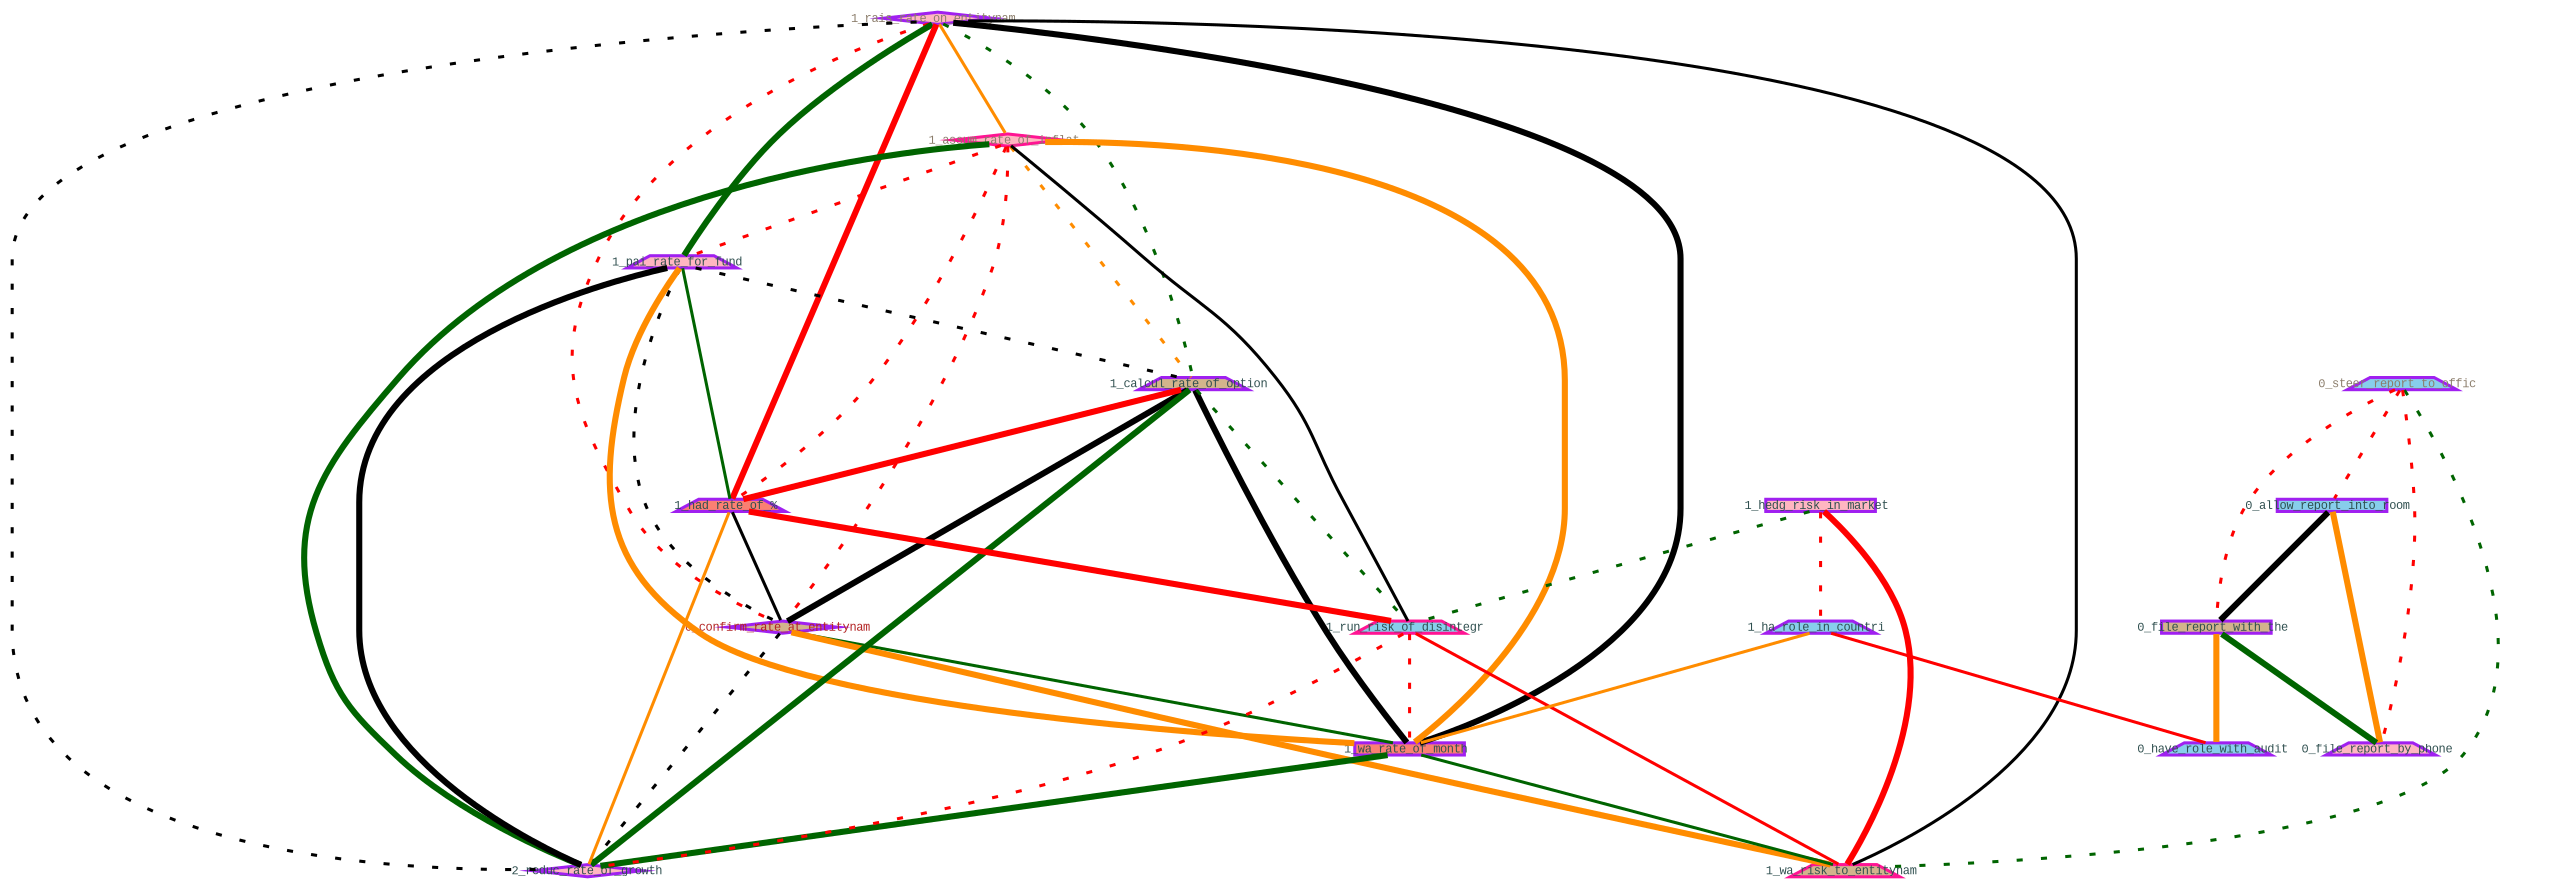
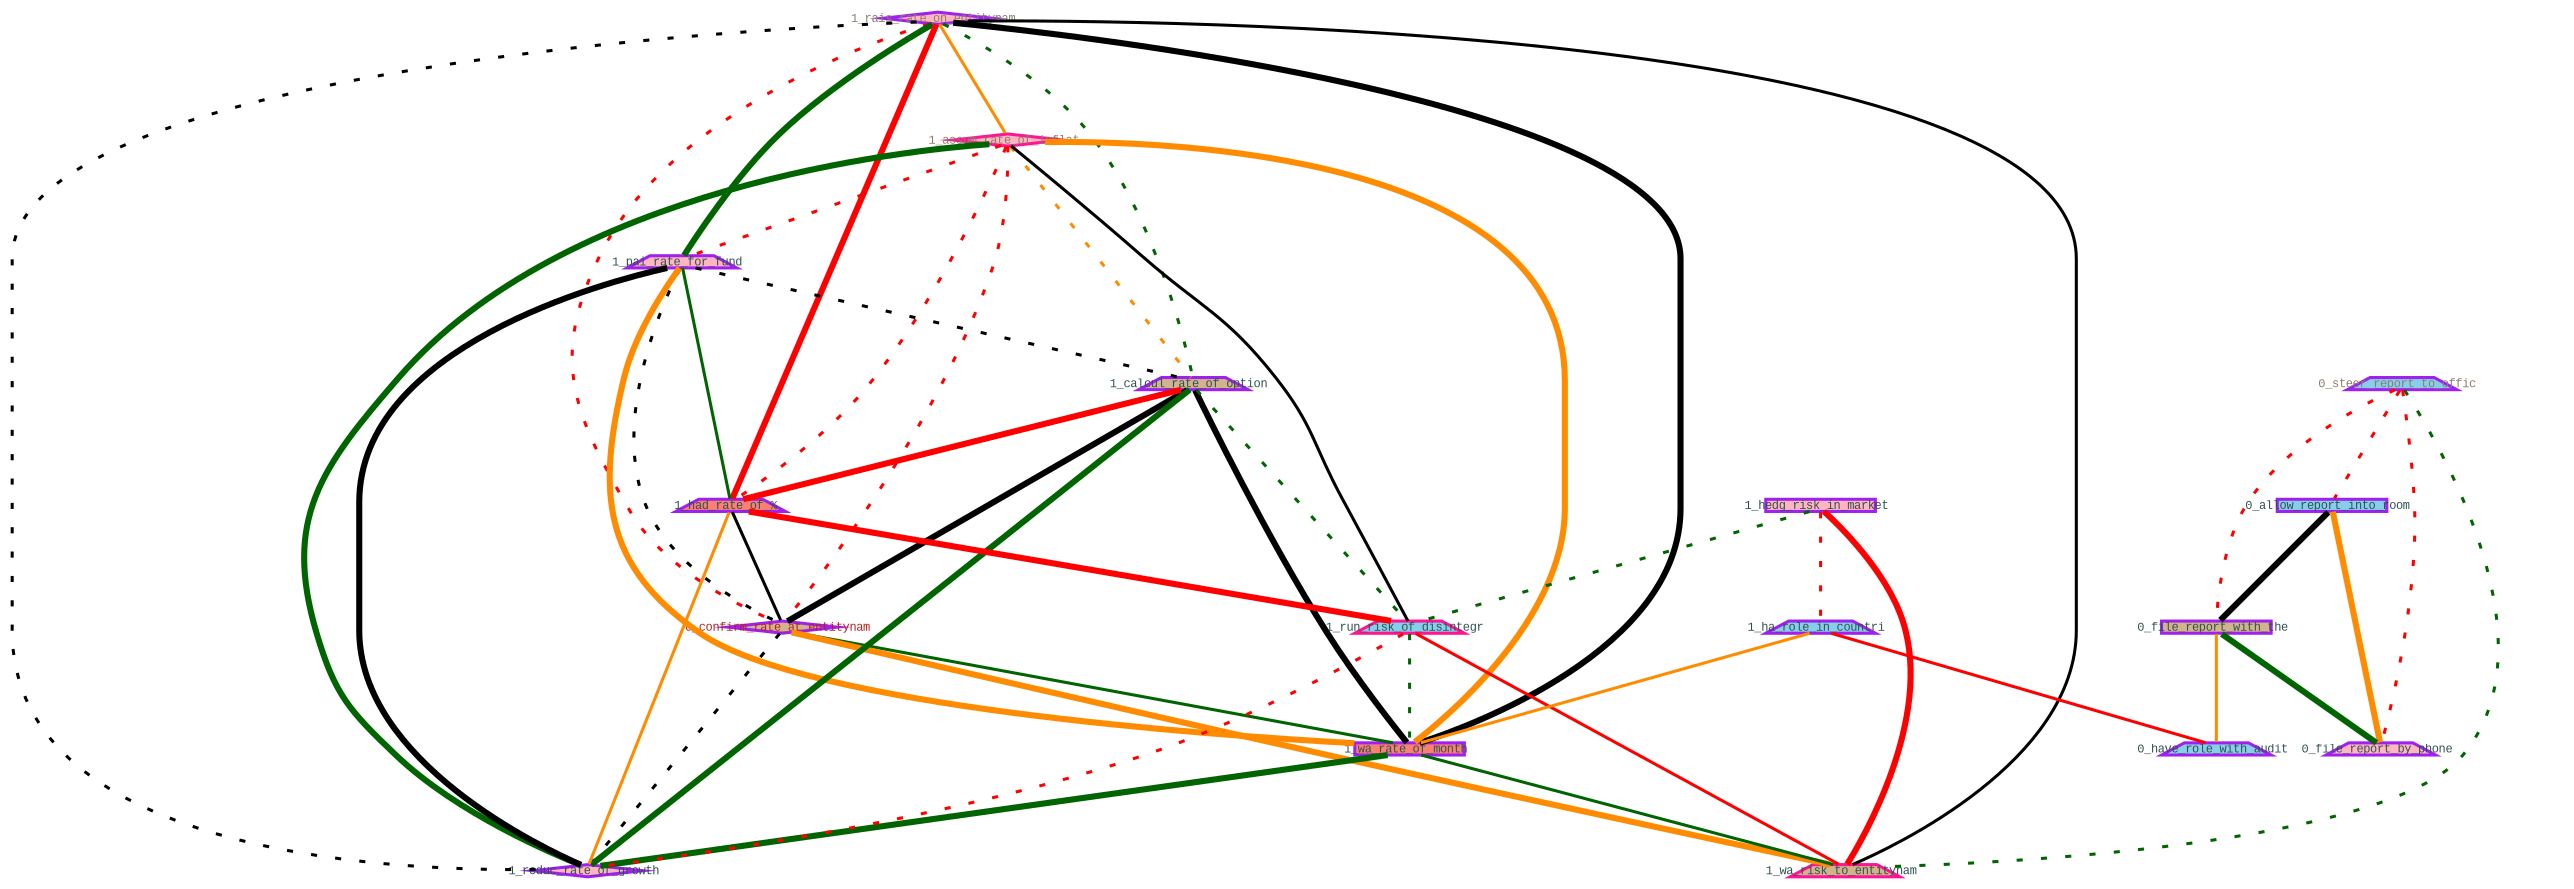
  graph {
    fontname="Liberation Mono"
    node [color=purple fillcolor=lightpink fixedsize=true fontcolor="#2f4f4f" fontname="Liberation Mono" fontsize=4 shape=trapezium style=filled]
    edge [color=red fontname="Liberation Mono" style=dotted w=1]
    "1_rais_rate_on_entitynam " [fontcolor="#8b7d6b" height=.06 shape=diamond width=.5]
    "1_assum_rate_of_inflat " [color=deeppink fontcolor="#8b7d6b" height=.06 shape=diamond width=.5]
    "0_steer_report_to_offic " [fillcolor=skyblue fontcolor="#8b7d6b" height=.06 width=.5]
    "0_confirm_rate_at_entitynam " [fillcolor=tan fontcolor="#b22222" height=.06 shape=diamond width=.5]
    "1_pai_rate_for_fund " [height=.06 width=.5]
    "1_calcul_rate_of_option " [fillcolor=tan height=.06 width=.5]
    "1_had_rate_of_% " [fillcolor=salmon height=.06 width=.5]
    "1_wa_rate_of_month " [fillcolor=salmon height=.06 shape=box width=.5]
    "1_wa_risk_to_entitynam " [color=deeppink fillcolor=tan height=.06 width=.5]
-   "1_reduc_rate_of_growth " [height=.06 shape=diamond width=.5 label="2_reduc_rate_of_growth"]
+   "1_reduc_rate_of_growth " [height=.06 shape=diamond width=.5]
    "1_run_risk_of_disintegr " [color=deeppink fillcolor=skyblue height=.06 width=.5]
    "0_allow_report_into_room " [fillcolor=skyblue height=.06 shape=box width=.5]
    "0_file_report_with_the " [fillcolor=tan height=.06 shape=box width=.5]
    "0_file_report_by_phone " [height=.06 width=.5]
    "0_have_role_with_audit " [fillcolor=skyblue height=.06 width=.5]
    "1_hedg_risk_in_market " [height=.06 shape=box width=.5]
    "1_ha_role_in_countri " [fillcolor=skyblue height=.06 width=.5]
    subgraph sub_1 {
      "1_rais_rate_on_entitynam "
      "1_assum_rate_of_inflat "
      "0_steer_report_to_offic "
    }
    subgraph sub_2 {
      "0_confirm_rate_at_entitynam "
    }
    "1_rais_rate_on_entitynam " -- "1_assum_rate_of_inflat " [color=darkorange style=solid]
    "1_rais_rate_on_entitynam " -- "0_confirm_rate_at_entitynam " [w=2]
    "1_rais_rate_on_entitynam " -- "1_pai_rate_for_fund " [color=darkgreen style=bold]
    "1_rais_rate_on_entitynam " -- "1_calcul_rate_of_option " [color=darkgreen]
    "1_rais_rate_on_entitynam " -- "1_had_rate_of_% " [style=bold]
    "1_rais_rate_on_entitynam " -- "1_wa_rate_of_month " [color=black style=bold]
    "1_rais_rate_on_entitynam " -- "1_wa_risk_to_entitynam " [color=black style=solid]
    "1_rais_rate_on_entitynam " -- "1_reduc_rate_of_growth " [color=black]
    "1_assum_rate_of_inflat " -- "0_confirm_rate_at_entitynam "
    "1_assum_rate_of_inflat " -- "1_pai_rate_for_fund "
    "1_assum_rate_of_inflat " -- "1_calcul_rate_of_option " [color=darkorange w=2]
    "1_assum_rate_of_inflat " -- "1_had_rate_of_% " [w=2]
    "1_assum_rate_of_inflat " -- "1_wa_rate_of_month " [color=darkorange style=bold w=2]
    "1_assum_rate_of_inflat " -- "1_reduc_rate_of_growth " [color=darkgreen style=bold w=2]
    "1_assum_rate_of_inflat " -- "1_run_risk_of_disintegr " [color=black style=solid]
    "0_steer_report_to_offic " -- "1_wa_risk_to_entitynam " [color=darkgreen]
    "0_steer_report_to_offic " -- "0_allow_report_into_room "
    "0_steer_report_to_offic " -- "0_file_report_with_the "
    "0_steer_report_to_offic " -- "0_file_report_by_phone "
    "0_confirm_rate_at_entitynam " -- "1_wa_rate_of_month " [color=darkgreen style=solid]
    "0_confirm_rate_at_entitynam " -- "1_wa_risk_to_entitynam " [color=darkorange style=bold]
    "0_confirm_rate_at_entitynam " -- "1_reduc_rate_of_growth " [color=black]
    "1_pai_rate_for_fund " -- "0_confirm_rate_at_entitynam " [color=black]
    "1_pai_rate_for_fund " -- "1_calcul_rate_of_option " [color=black]
    "1_pai_rate_for_fund " -- "1_had_rate_of_% " [color=darkgreen style=solid]
    "1_pai_rate_for_fund " -- "1_wa_rate_of_month " [color=darkorange style=bold]
    "1_pai_rate_for_fund " -- "1_reduc_rate_of_growth " [color=black style=bold]
    "1_calcul_rate_of_option " -- "0_confirm_rate_at_entitynam " [color=black style=bold]
    "1_calcul_rate_of_option " -- "1_had_rate_of_% " [style=bold w=2]
    "1_calcul_rate_of_option " -- "1_wa_rate_of_month " [color=black style=bold w=2]
    "1_calcul_rate_of_option " -- "1_reduc_rate_of_growth " [color=darkgreen style=bold w=2]
    "1_calcul_rate_of_option " -- "1_run_risk_of_disintegr " [color=darkgreen]
    "1_had_rate_of_% " -- "0_confirm_rate_at_entitynam " [color=black style=solid]
    "1_had_rate_of_% " -- "1_reduc_rate_of_growth " [color=darkorange style=solid w=2]
    "1_had_rate_of_% " -- "1_run_risk_of_disintegr " [style=bold]
    "1_wa_rate_of_month " -- "1_wa_risk_to_entitynam " [color=darkgreen style=solid]
    "1_wa_rate_of_month " -- "1_reduc_rate_of_growth " [color=darkgreen style=bold w=2]
-   "1_run_risk_of_disintegr " -- "1_wa_rate_of_month "
+   "1_run_risk_of_disintegr " -- "1_wa_rate_of_month " [color=darkgreen]
    "1_run_risk_of_disintegr " -- "1_wa_risk_to_entitynam " [style=solid]
    "1_run_risk_of_disintegr " -- "1_reduc_rate_of_growth "
    "0_allow_report_into_room " -- "0_file_report_with_the " [color=black style=bold]
    "0_allow_report_into_room " -- "0_file_report_by_phone " [color=darkorange style=bold]
    "0_file_report_with_the " -- "0_file_report_by_phone " [color=darkgreen style=bold w=2]
-   "0_file_report_with_the " -- "0_have_role_with_audit " [color=darkorange style=bold]
+   "0_file_report_with_the " -- "0_have_role_with_audit " [color=darkorange style=solid]
    "1_hedg_risk_in_market " -- "1_wa_risk_to_entitynam " [style=bold]
    "1_hedg_risk_in_market " -- "1_run_risk_of_disintegr " [color=darkgreen]
    "1_hedg_risk_in_market " -- "1_ha_role_in_countri "
    "1_ha_role_in_countri " -- "1_wa_rate_of_month " [color=darkorange style=solid w=2]
    "1_ha_role_in_countri " -- "0_have_role_with_audit " [style=solid]
  }
